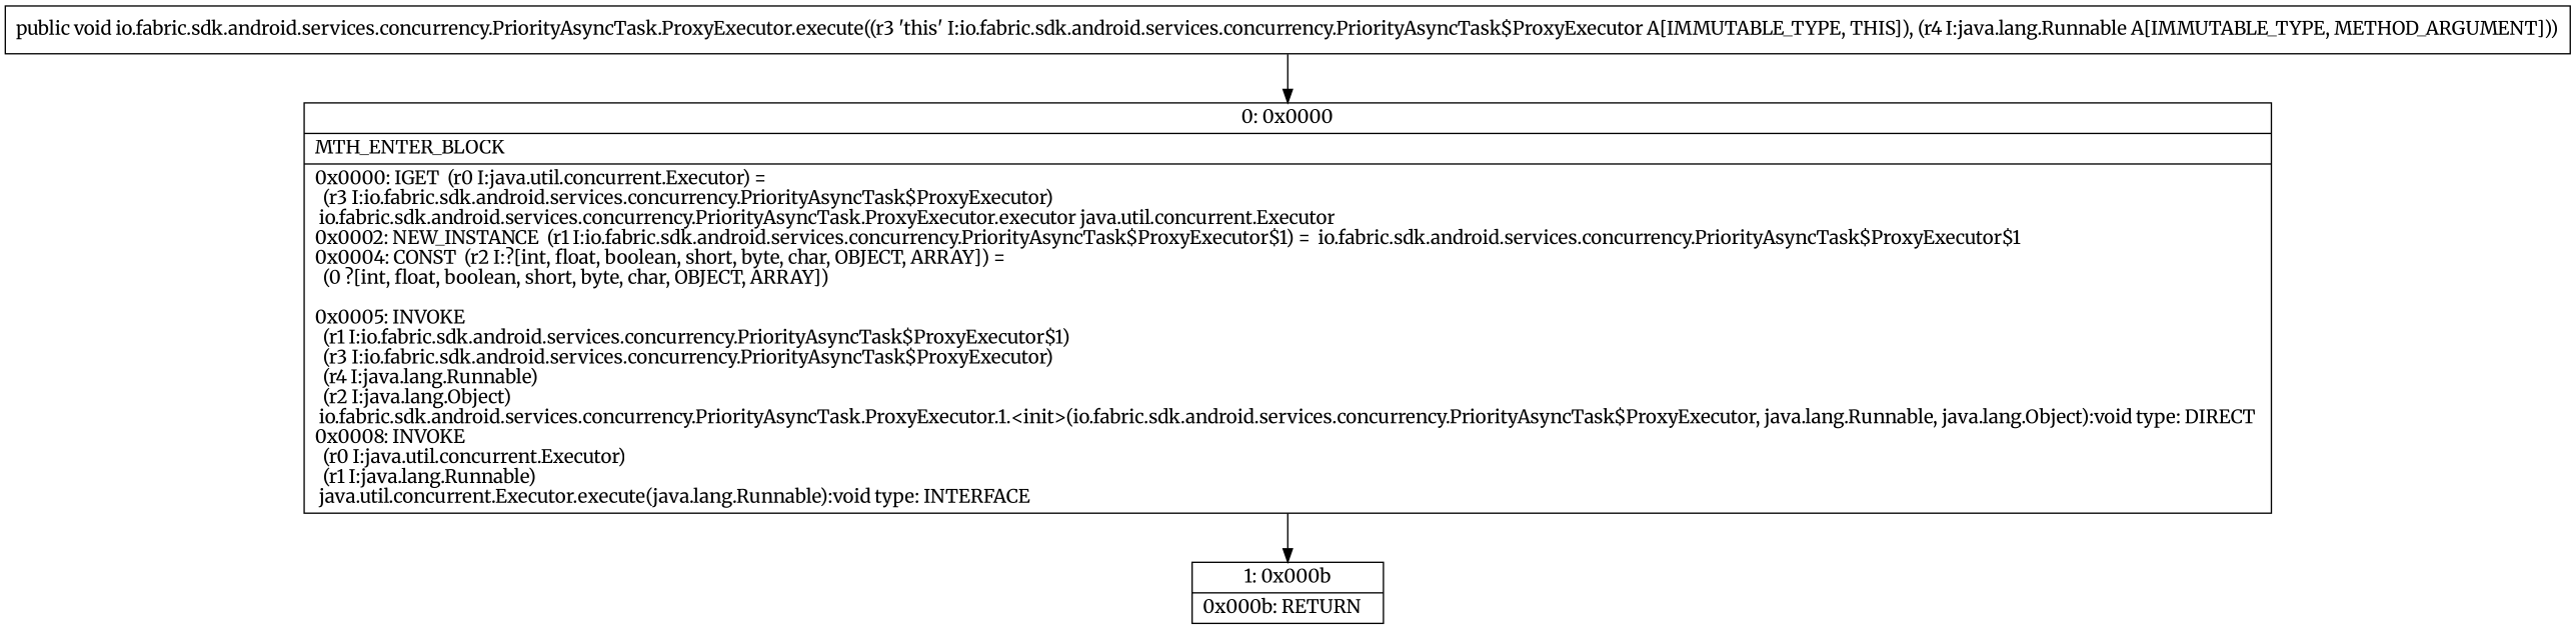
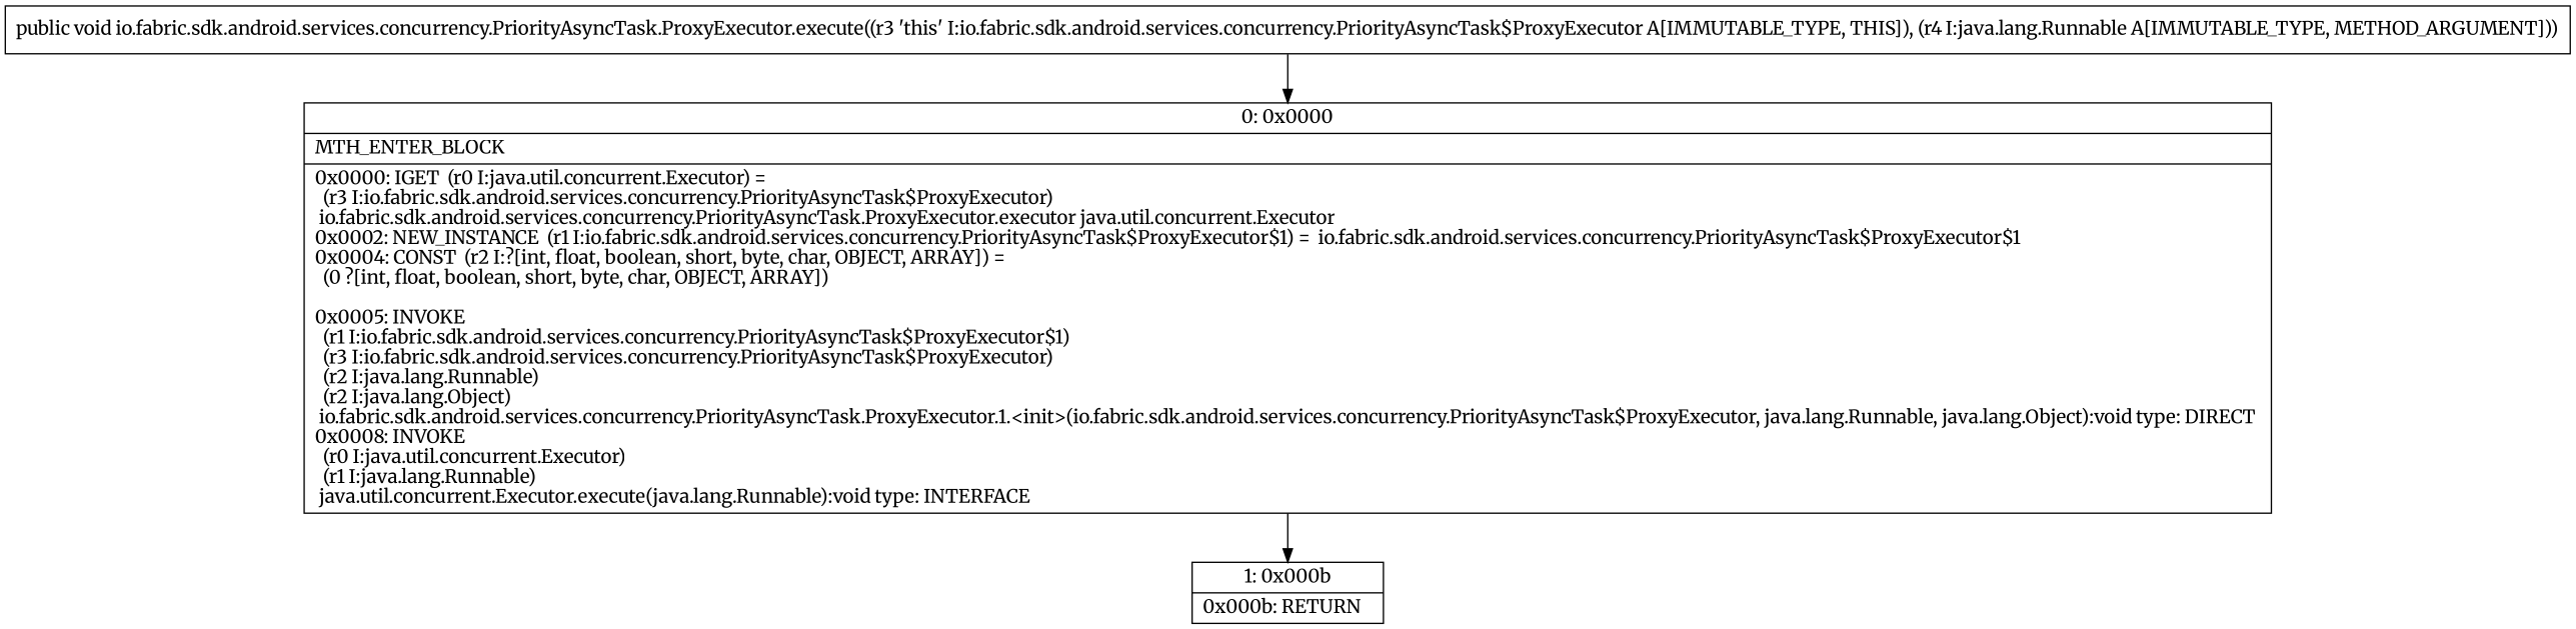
  digraph {
    fontname=Merriweather
    node [shape=record fontname=Merriweather]
    edge [fontname=Merriweather]
-   n1 [label="{0\:\ 0x0000|MTH_ENTER_BLOCK\l|0x0000: IGET  (r0 I:java.util.concurrent.Executor) = \l  (r3 I:io.fabric.sdk.android.services.concurrency.PriorityAsyncTask$ProxyExecutor)\l io.fabric.sdk.android.services.concurrency.PriorityAsyncTask.ProxyExecutor.executor java.util.concurrent.Executor \l0x0002: NEW_INSTANCE  (r1 I:io.fabric.sdk.android.services.concurrency.PriorityAsyncTask$ProxyExecutor$1) =  io.fabric.sdk.android.services.concurrency.PriorityAsyncTask$ProxyExecutor$1 \l0x0004: CONST  (r2 I:?[int, float, boolean, short, byte, char, OBJECT, ARRAY]) = \l  (0 ?[int, float, boolean, short, byte, char, OBJECT, ARRAY])\l \l0x0005: INVOKE  \l  (r1 I:io.fabric.sdk.android.services.concurrency.PriorityAsyncTask$ProxyExecutor$1)\l  (r3 I:io.fabric.sdk.android.services.concurrency.PriorityAsyncTask$ProxyExecutor)\l  (r4 I:java.lang.Runnable)\l  (r2 I:java.lang.Object)\l io.fabric.sdk.android.services.concurrency.PriorityAsyncTask.ProxyExecutor.1.\<init\>(io.fabric.sdk.android.services.concurrency.PriorityAsyncTask$ProxyExecutor, java.lang.Runnable, java.lang.Object):void type: DIRECT \l0x0008: INVOKE  \l  (r0 I:java.util.concurrent.Executor)\l  (r1 I:java.lang.Runnable)\l java.util.concurrent.Executor.execute(java.lang.Runnable):void type: INTERFACE \l}"]
+   n1 [label="{0\:\ 0x0000|MTH_ENTER_BLOCK\l|0x0000: IGET  (r0 I:java.util.concurrent.Executor) = \l  (r3 I:io.fabric.sdk.android.services.concurrency.PriorityAsyncTask$ProxyExecutor)\l io.fabric.sdk.android.services.concurrency.PriorityAsyncTask.ProxyExecutor.executor java.util.concurrent.Executor \l0x0002: NEW_INSTANCE  (r1 I:io.fabric.sdk.android.services.concurrency.PriorityAsyncTask$ProxyExecutor$1) =  io.fabric.sdk.android.services.concurrency.PriorityAsyncTask$ProxyExecutor$1 \l0x0004: CONST  (r2 I:?[int, float, boolean, short, byte, char, OBJECT, ARRAY]) = \l  (0 ?[int, float, boolean, short, byte, char, OBJECT, ARRAY])\l \l0x0005: INVOKE  \l  (r1 I:io.fabric.sdk.android.services.concurrency.PriorityAsyncTask$ProxyExecutor$1)\l  (r3 I:io.fabric.sdk.android.services.concurrency.PriorityAsyncTask$ProxyExecutor)\l  (r2 I:java.lang.Runnable)\l  (r2 I:java.lang.Object)\l io.fabric.sdk.android.services.concurrency.PriorityAsyncTask.ProxyExecutor.1.\<init\>(io.fabric.sdk.android.services.concurrency.PriorityAsyncTask$ProxyExecutor, java.lang.Runnable, java.lang.Object):void type: DIRECT \l0x0008: INVOKE  \l  (r0 I:java.util.concurrent.Executor)\l  (r1 I:java.lang.Runnable)\l java.util.concurrent.Executor.execute(java.lang.Runnable):void type: INTERFACE \l}"]
    n2 [label="{1\:\ 0x000b|0x000b: RETURN   \l}"]
    n3 [label="{public void io.fabric.sdk.android.services.concurrency.PriorityAsyncTask.ProxyExecutor.execute((r3 'this' I:io.fabric.sdk.android.services.concurrency.PriorityAsyncTask$ProxyExecutor A[IMMUTABLE_TYPE, THIS]), (r4 I:java.lang.Runnable A[IMMUTABLE_TYPE, METHOD_ARGUMENT])) }"]
    n1 -> n2
    n3 -> n1
  }
